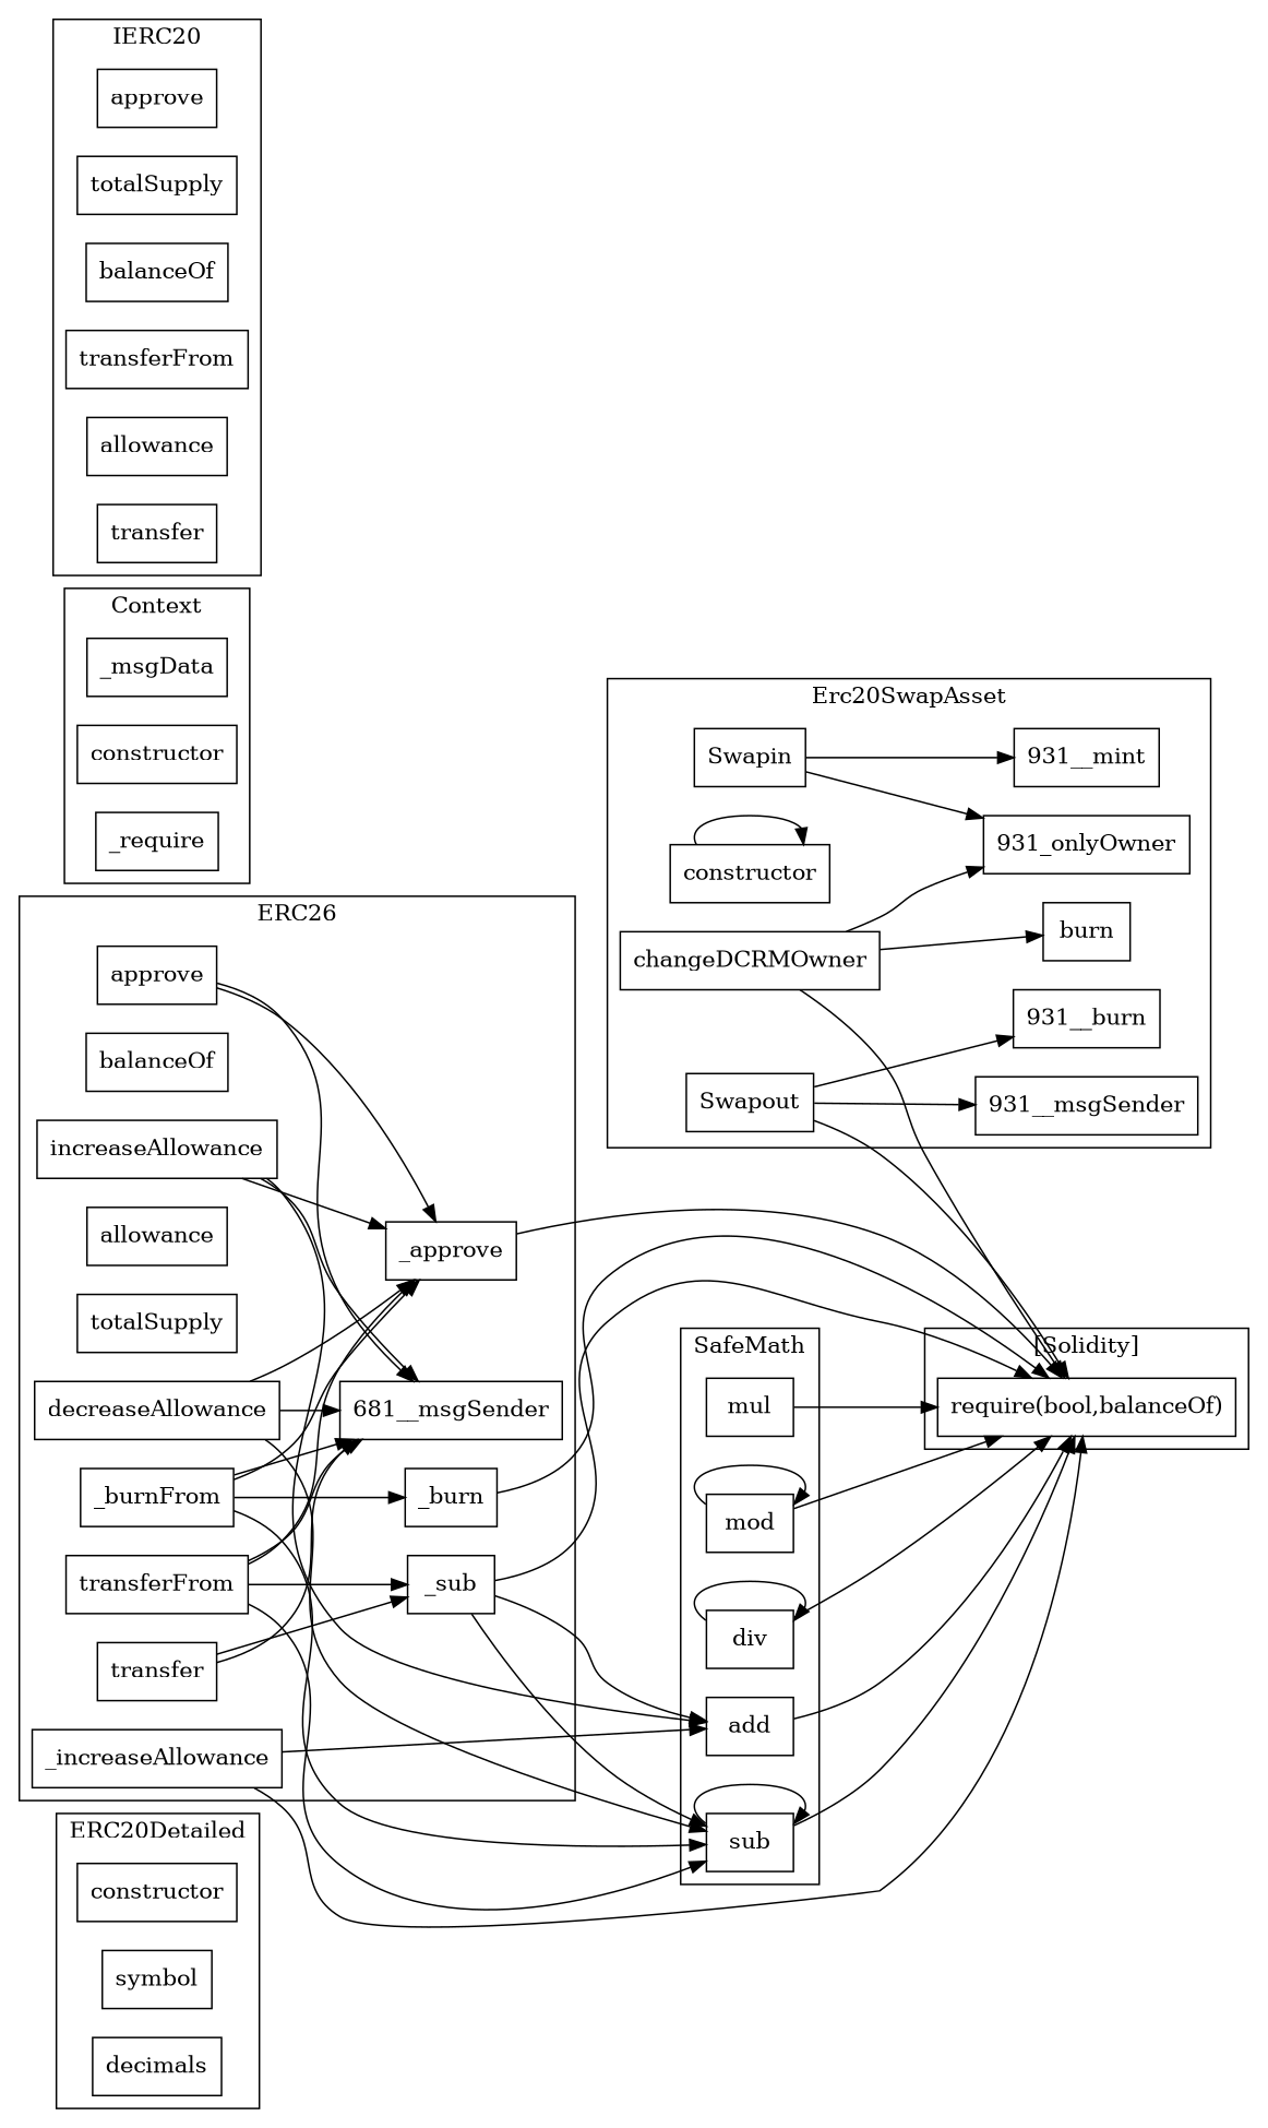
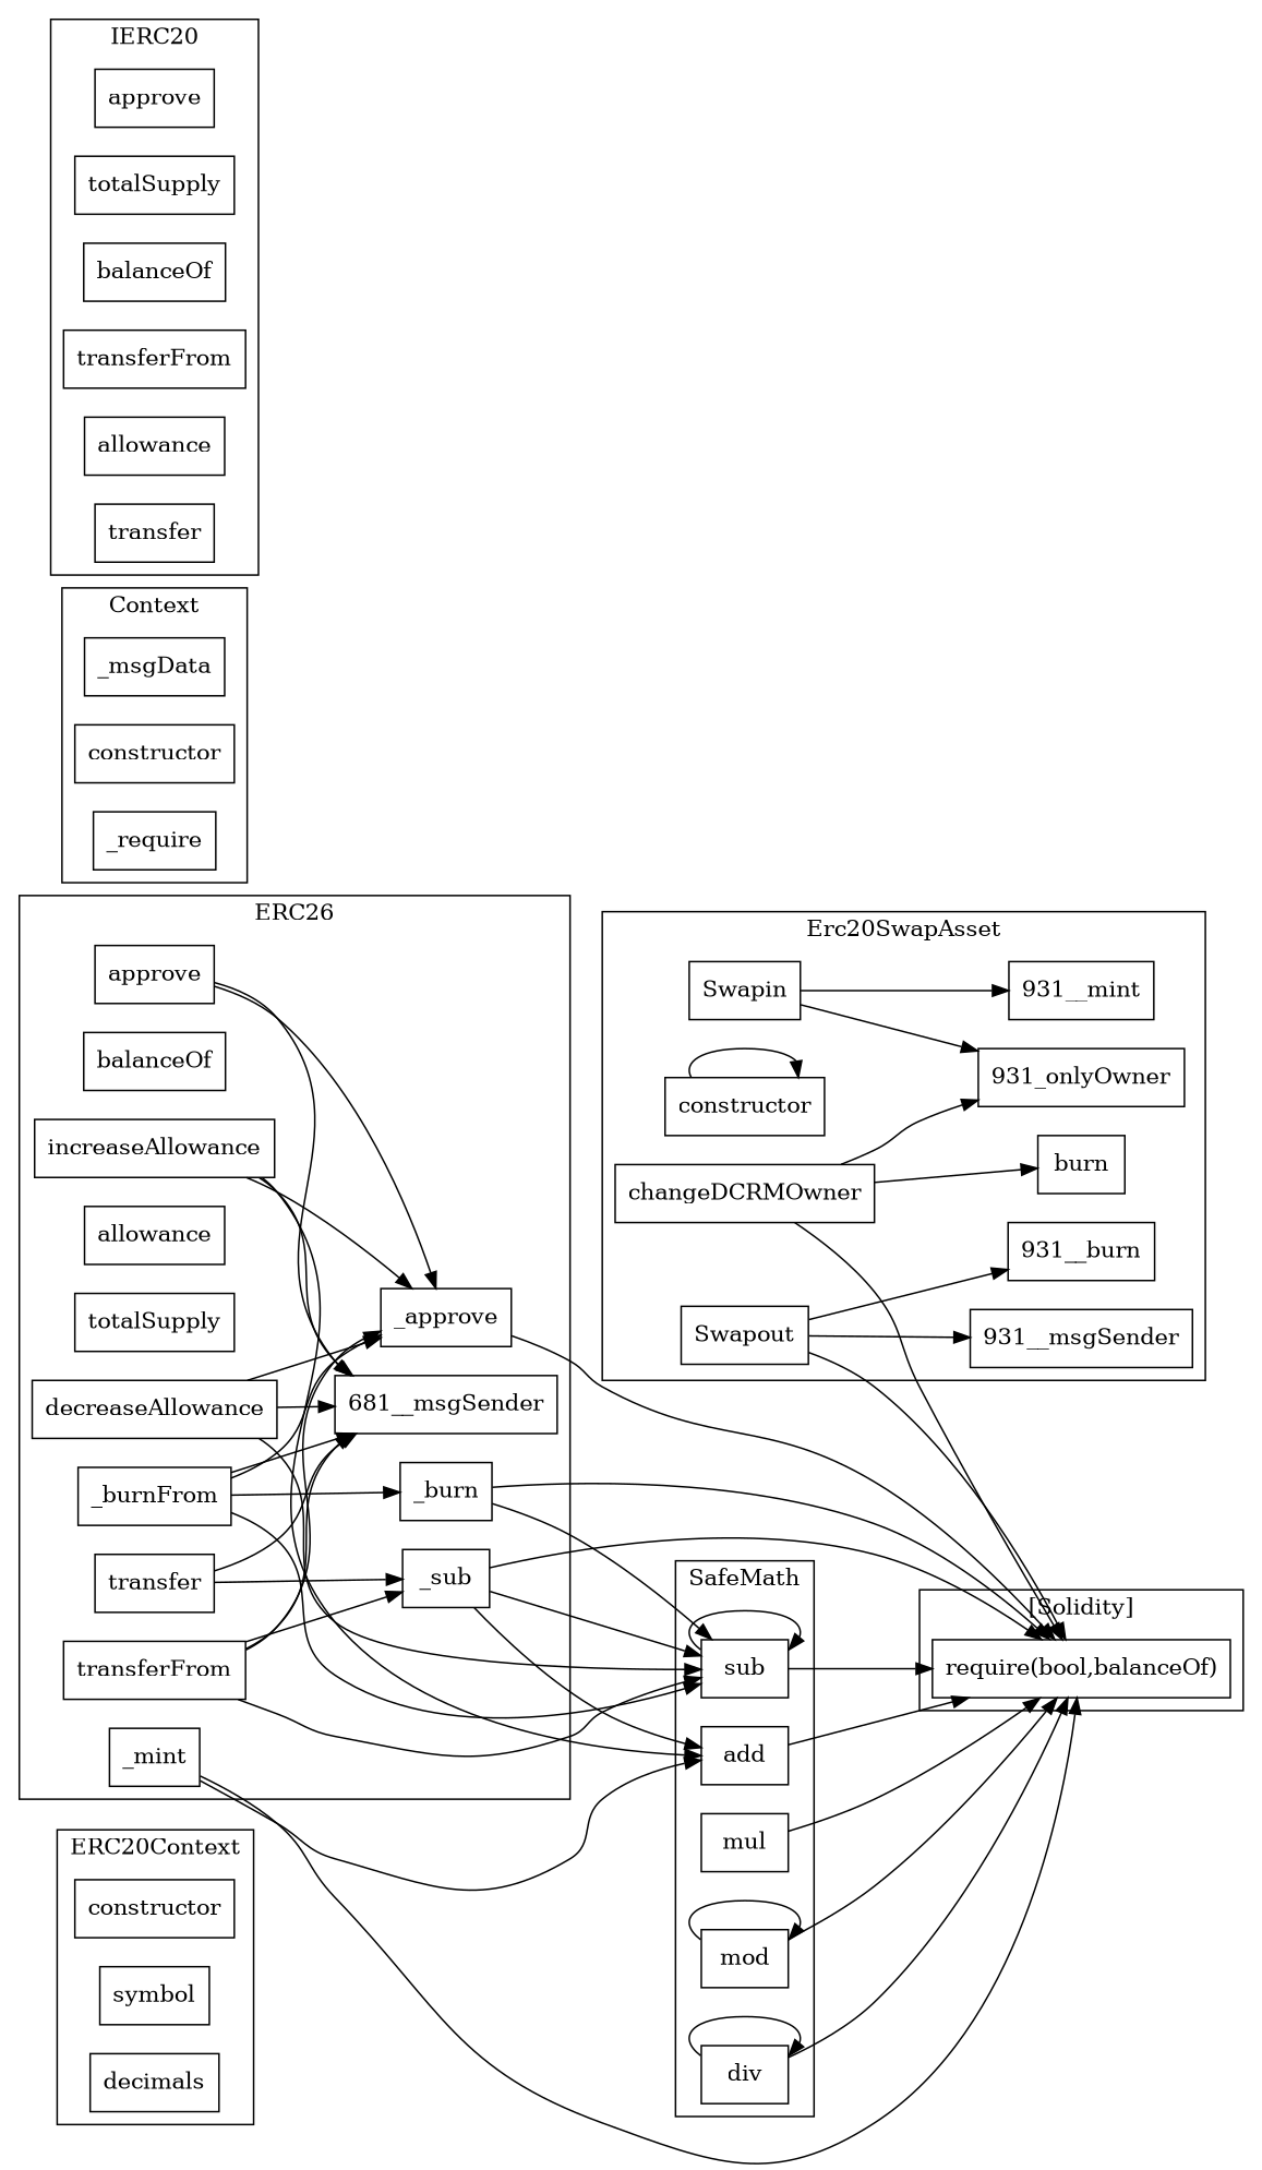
  strict digraph {
    rankdir=LR
    node [shape=box]
    n1 [label=constructor]
    n2 [label=symbol]
    n3 [label=decimals]
    n4 [label=Swapin]
    "931__mint"
    "931_onlyOwner"
    n7 [label=burn]
    n8 [label=constructor]
    n9 [label=Swapout]
    "931__msgSender"
    "931__burn"
    n12 [label=changeDCRMOwner]
    n13 [label=_approve]
-   n14 [label=_increaseAllowance]
+   n14 [label=_mint]
    n15 [label=balanceOf]
    n16 [label=approve]
    "681__msgSender"
    n18 [label=allowance]
    n19 [label=totalSupply]
    n20 [label=increaseAllowance]
    n21 [label=transferFrom]
    n22 [label=_sub]
    n23 [label=decreaseAllowance]
    n24 [label=_burnFrom]
    n25 [label=_burn]
    n26 [label=transfer]
    n27 [label=div]
    n28 [label=sub]
    n29 [label=add]
    n30 [label=mul]
    n31 [label=mod]
    n32 [label=_msgData]
    n33 [label=constructor]
    n34 [label=_require]
    n35 [label=approve]
    n36 [label=totalSupply]
    n37 [label=balanceOf]
    n38 [label=transferFrom]
    n39 [label=allowance]
    n40 [label=transfer]
    n41 [label="require(bool,balanceOf)"]
    subgraph cluster_1 {
-     label=ERC20Detailed
+     label=ERC20Context
      n1
      n2
      n3
    }
    subgraph cluster_2 {
      label=Erc20SwapAsset
      n4
      "931__mint"
      "931_onlyOwner"
      n7
      n8
      n9
      "931__msgSender"
      "931__burn"
      n12
    }
    subgraph cluster_3 {
      label=ERC26
      n13
      n14
      n15
      n16
      "681__msgSender"
      n18
      n19
      n20
      n21
      n22
      n23
      n24
      n25
      n26
    }
    subgraph cluster_4 {
      label=SafeMath
      n27
      n28
      n29
      n30
      n31
    }
    subgraph cluster_5 {
      label=Context
      n32
      n33
      n34
    }
    subgraph cluster_6 {
      label=IERC20
      n35
      n36
      n37
      n38
      n39
      n40
    }
    subgraph cluster_7 {
      label="[Solidity]"
      n41
    }
    n4 -> "931__mint"
    n4 -> "931_onlyOwner"
    n8 -> n8
    n9 -> "931__msgSender"
    n9 -> "931__burn"
    n9 -> n41
    n12 -> "931_onlyOwner"
    n12 -> n7
    n12 -> n41
    n13 -> n41
    n14 -> n29
    n14 -> n41
    n16 -> n13
    n16 -> "681__msgSender"
    n20 -> n13
    n20 -> "681__msgSender"
    n20 -> n29
    n21 -> n13
    n21 -> "681__msgSender"
    n21 -> n22
    n21 -> n28
    n22 -> n28
    n22 -> n29
    n22 -> n41
    n23 -> n13
    n23 -> "681__msgSender"
    n23 -> n28
    n24 -> n13
    n24 -> "681__msgSender"
    n24 -> n25
    n24 -> n28
+   n25 -> n28
    n25 -> n41
    n26 -> "681__msgSender"
    n26 -> n22
    n27 -> n27
    n27 -> n41
    n28 -> n28
    n28 -> n41
    n29 -> n41
    n30 -> n41
    n31 -> n31
    n31 -> n41
  }
